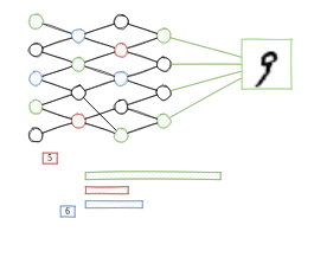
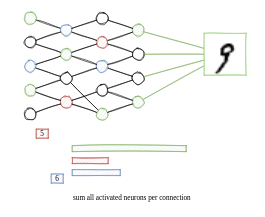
  <mxCell id="0" />
  <mxCell id="1" parent="0" />
  <mxCell id="2" style="rounded=0;orthogonalLoop=1;jettySize=auto;html=1;endArrow=none;endFill=0;sketch=1;" edge="1" parent="1" source="3" target="7"><mxGeometry relative="1" as="geometry" /></mxCell>
  <mxCell id="3" value="" style="ellipse;whiteSpace=wrap;html=1;aspect=fixed;sketch=1;fillColor=#d5e8d4;strokeColor=#82b366;" vertex="1" parent="1"><mxGeometry x="40" y="20" width="20" height="20" as="geometry" /></mxCell>
  <mxCell id="4" value="" style="ellipse;whiteSpace=wrap;html=1;aspect=fixed;sketch=1;" vertex="1" parent="1"><mxGeometry x="40" y="60" width="20" height="20" as="geometry" /></mxCell>
  <mxCell id="5" value="" style="ellipse;whiteSpace=wrap;html=1;aspect=fixed;sketch=1;fillColor=#dae8fc;strokeColor=#6c8ebf;" vertex="1" parent="1"><mxGeometry x="40" y="100" width="20" height="20" as="geometry" /></mxCell>
  <mxCell id="6" value="" style="ellipse;whiteSpace=wrap;html=1;aspect=fixed;sketch=1;fillColor=#d5e8d4;strokeColor=#82b366;" vertex="1" parent="1"><mxGeometry x="40" y="140" width="20" height="20" as="geometry" /></mxCell>
  <mxCell id="7" value="" style="ellipse;whiteSpace=wrap;html=1;aspect=fixed;sketch=1;fillColor=#dae8fc;strokeColor=#6c8ebf;" vertex="1" parent="1"><mxGeometry x="100" y="40" width="20" height="20" as="geometry" /></mxCell>
  <mxCell id="8" value="" style="ellipse;whiteSpace=wrap;html=1;aspect=fixed;sketch=1;fillColor=#d5e8d4;strokeColor=#82b366;" vertex="1" parent="1"><mxGeometry x="100" y="80" width="20" height="20" as="geometry" /></mxCell>
  <mxCell id="9" value="" style="ellipse;whiteSpace=wrap;html=1;aspect=fixed;sketch=1;" vertex="1" parent="1"><mxGeometry x="100" y="120" width="20" height="20" as="geometry" /></mxCell>
  <mxCell id="10" value="" style="ellipse;whiteSpace=wrap;html=1;aspect=fixed;sketch=1;fillColor=#f8cecc;strokeColor=#b85450;" vertex="1" parent="1"><mxGeometry x="100" y="160" width="20" height="20" as="geometry" /></mxCell>
  <mxCell id="11" value="" style="ellipse;whiteSpace=wrap;html=1;aspect=fixed;sketch=1;" vertex="1" parent="1"><mxGeometry x="160" y="20" width="20" height="20" as="geometry" /></mxCell>
  <mxCell id="12" value="" style="ellipse;whiteSpace=wrap;html=1;aspect=fixed;sketch=1;fillColor=#f8cecc;strokeColor=#b85450;" vertex="1" parent="1"><mxGeometry x="160" y="60" width="20" height="20" as="geometry" /></mxCell>
  <mxCell id="13" value="" style="ellipse;whiteSpace=wrap;html=1;aspect=fixed;sketch=1;fillColor=#dae8fc;strokeColor=#6c8ebf;" vertex="1" parent="1"><mxGeometry x="160" y="100" width="20" height="20" as="geometry" /></mxCell>
  <mxCell id="14" value="" style="ellipse;whiteSpace=wrap;html=1;aspect=fixed;sketch=1;" vertex="1" parent="1"><mxGeometry x="160" y="140" width="20" height="20" as="geometry" /></mxCell>
  <mxCell id="15" value="" style="ellipse;whiteSpace=wrap;html=1;aspect=fixed;sketch=1;" vertex="1" parent="1"><mxGeometry x="40" y="180" width="20" height="20" as="geometry" /></mxCell>
  <mxCell id="16" value="" style="ellipse;whiteSpace=wrap;html=1;aspect=fixed;sketch=1;fillColor=#d5e8d4;strokeColor=#82b366;" vertex="1" parent="1"><mxGeometry x="160" y="180" width="20" height="20" as="geometry" /></mxCell>
  <mxCell id="17" value="" style="ellipse;whiteSpace=wrap;html=1;aspect=fixed;sketch=1;fillColor=#d5e8d4;strokeColor=#82b366;" vertex="1" parent="1"><mxGeometry x="220" y="40" width="20" height="20" as="geometry" /></mxCell>
  <mxCell id="18" value="" style="ellipse;whiteSpace=wrap;html=1;aspect=fixed;sketch=1;" vertex="1" parent="1"><mxGeometry x="220" y="80" width="20" height="20" as="geometry" /></mxCell>
  <mxCell id="19" value="" style="ellipse;whiteSpace=wrap;html=1;aspect=fixed;sketch=1;" vertex="1" parent="1"><mxGeometry x="220" y="120" width="20" height="20" as="geometry" /></mxCell>
  <mxCell id="20" value="" style="ellipse;whiteSpace=wrap;html=1;aspect=fixed;sketch=1;fillColor=#d5e8d4;strokeColor=#82b366;" vertex="1" parent="1"><mxGeometry x="220" y="160" width="20" height="20" as="geometry" /></mxCell>
  <mxCell id="21" style="rounded=0;orthogonalLoop=1;jettySize=auto;html=1;endArrow=none;endFill=0;sketch=1;" edge="1" parent="1" source="11" target="7"><mxGeometry relative="1" as="geometry"><mxPoint x="69.487" y="43.162" as="sourcePoint" /><mxPoint x="110.513" y="56.838" as="targetPoint" /></mxGeometry></mxCell>
  <mxCell id="22" value="" style="endArrow=none;html=1;sketch=1;" edge="1" parent="1" source="11" target="17"><mxGeometry width="50" height="50" relative="1" as="geometry"><mxPoint x="220" y="210" as="sourcePoint" /><mxPoint x="270" y="160" as="targetPoint" /></mxGeometry></mxCell>
  <mxCell id="23" value="" style="endArrow=none;html=1;sketch=1;" edge="1" parent="1" source="7" target="4"><mxGeometry width="50" height="50" relative="1" as="geometry"><mxPoint x="90" y="280" as="sourcePoint" /><mxPoint x="140" y="230" as="targetPoint" /></mxGeometry></mxCell>
  <mxCell id="24" value="" style="endArrow=none;html=1;sketch=1;" edge="1" parent="1" source="8" target="4"><mxGeometry width="50" height="50" relative="1" as="geometry"><mxPoint x="110.504" y="63.135" as="sourcePoint" /><mxPoint x="69.487" y="76.838" as="targetPoint" /></mxGeometry></mxCell>
  <mxCell id="25" value="" style="endArrow=none;html=1;sketch=1;" edge="1" parent="1" source="8" target="5"><mxGeometry width="50" height="50" relative="1" as="geometry"><mxPoint x="110.504" y="96.865" as="sourcePoint" /><mxPoint x="69.487" y="83.162" as="targetPoint" /></mxGeometry></mxCell>
  <mxCell id="26" value="" style="endArrow=none;html=1;sketch=1;" edge="1" parent="1" source="12" target="8"><mxGeometry width="50" height="50" relative="1" as="geometry"><mxPoint x="110.504" y="103.135" as="sourcePoint" /><mxPoint x="69.487" y="116.838" as="targetPoint" /></mxGeometry></mxCell>
  <mxCell id="27" value="" style="endArrow=none;html=1;sketch=1;" edge="1" parent="1" source="13" target="8"><mxGeometry width="50" height="50" relative="1" as="geometry"><mxPoint x="170.504" y="83.135" as="sourcePoint" /><mxPoint x="129.487" y="96.838" as="targetPoint" /></mxGeometry></mxCell>
  <mxCell id="28" value="" style="endArrow=none;html=1;sketch=1;" edge="1" parent="1" source="12" target="7"><mxGeometry width="50" height="50" relative="1" as="geometry"><mxPoint x="170.504" y="116.865" as="sourcePoint" /><mxPoint x="129.487" y="103.162" as="targetPoint" /></mxGeometry></mxCell>
  <mxCell id="29" value="" style="endArrow=none;html=1;sketch=1;" edge="1" parent="1" source="12" target="17"><mxGeometry width="50" height="50" relative="1" as="geometry"><mxPoint x="170.504" y="76.865" as="sourcePoint" /><mxPoint x="129.487" y="63.162" as="targetPoint" /></mxGeometry></mxCell>
  <mxCell id="30" value="" style="endArrow=none;html=1;sketch=1;" edge="1" parent="1" source="12" target="18"><mxGeometry width="50" height="50" relative="1" as="geometry"><mxPoint x="189.496" y="76.865" as="sourcePoint" /><mxPoint x="230.513" y="63.162" as="targetPoint" /></mxGeometry></mxCell>
  <mxCell id="31" value="" style="endArrow=none;html=1;sketch=1;" edge="1" parent="1" source="13" target="18"><mxGeometry width="50" height="50" relative="1" as="geometry"><mxPoint x="189.496" y="83.135" as="sourcePoint" /><mxPoint x="230.513" y="96.838" as="targetPoint" /></mxGeometry></mxCell>
  <mxCell id="32" value="" style="endArrow=none;html=1;sketch=1;" edge="1" parent="1" source="13" target="19"><mxGeometry width="50" height="50" relative="1" as="geometry"><mxPoint x="189.496" y="116.865" as="sourcePoint" /><mxPoint x="230.513" y="103.162" as="targetPoint" /></mxGeometry></mxCell>
  <mxCell id="33" value="" style="endArrow=none;html=1;sketch=1;" edge="1" parent="1" source="14" target="19"><mxGeometry width="50" height="50" relative="1" as="geometry"><mxPoint x="189.496" y="123.135" as="sourcePoint" /><mxPoint x="230.513" y="136.838" as="targetPoint" /></mxGeometry></mxCell>
  <mxCell id="34" value="" style="endArrow=none;html=1;sketch=1;" edge="1" parent="1" source="14" target="20"><mxGeometry width="50" height="50" relative="1" as="geometry"><mxPoint x="189.496" y="156.865" as="sourcePoint" /><mxPoint x="230.513" y="143.162" as="targetPoint" /></mxGeometry></mxCell>
  <mxCell id="35" value="" style="endArrow=none;html=1;sketch=1;" edge="1" parent="1" source="9" target="16"><mxGeometry width="50" height="50" relative="1" as="geometry"><mxPoint x="189.496" y="163.135" as="sourcePoint" /><mxPoint x="230.513" y="176.838" as="targetPoint" /></mxGeometry></mxCell>
  <mxCell id="36" value="" style="endArrow=none;html=1;sketch=1;" edge="1" parent="1" source="14" target="10"><mxGeometry width="50" height="50" relative="1" as="geometry"><mxPoint x="127.071" y="147.071" as="sourcePoint" /><mxPoint x="172.929" y="192.929" as="targetPoint" /></mxGeometry></mxCell>
  <mxCell id="37" value="" style="endArrow=none;html=1;sketch=1;" edge="1" parent="1" source="20" target="16"><mxGeometry width="50" height="50" relative="1" as="geometry"><mxPoint x="170.504" y="163.135" as="sourcePoint" /><mxPoint x="129.487" y="176.838" as="targetPoint" /></mxGeometry></mxCell>
  <mxCell id="38" value="" style="endArrow=none;html=1;sketch=1;" edge="1" parent="1" source="13" target="9"><mxGeometry width="50" height="50" relative="1" as="geometry"><mxPoint x="230.504" y="183.135" as="sourcePoint" /><mxPoint x="189.487" y="196.838" as="targetPoint" /></mxGeometry></mxCell>
  <mxCell id="39" value="" style="endArrow=none;html=1;sketch=1;" edge="1" parent="1" source="9" target="5"><mxGeometry width="50" height="50" relative="1" as="geometry"><mxPoint x="170.504" y="123.135" as="sourcePoint" /><mxPoint x="129.487" y="136.838" as="targetPoint" /></mxGeometry></mxCell>
  <mxCell id="40" value="" style="endArrow=none;html=1;sketch=1;" edge="1" parent="1" source="9" target="6"><mxGeometry width="50" height="50" relative="1" as="geometry"><mxPoint x="110.504" y="136.865" as="sourcePoint" /><mxPoint x="69.487" y="123.162" as="targetPoint" /></mxGeometry></mxCell>
  <mxCell id="41" value="" style="endArrow=none;html=1;sketch=1;" edge="1" parent="1" source="10" target="6"><mxGeometry width="50" height="50" relative="1" as="geometry"><mxPoint x="110.504" y="143.135" as="sourcePoint" /><mxPoint x="69.487" y="156.838" as="targetPoint" /></mxGeometry></mxCell>
  <mxCell id="42" value="" style="endArrow=none;html=1;sketch=1;" edge="1" parent="1" source="16" target="10"><mxGeometry width="50" height="50" relative="1" as="geometry"><mxPoint x="110.504" y="176.865" as="sourcePoint" /><mxPoint x="69.487" y="163.162" as="targetPoint" /></mxGeometry></mxCell>
  <mxCell id="43" value="" style="endArrow=none;html=1;sketch=1;" edge="1" parent="1" source="10" target="15"><mxGeometry width="50" height="50" relative="1" as="geometry"><mxPoint x="170.504" y="196.865" as="sourcePoint" /><mxPoint x="129.487" y="183.162" as="targetPoint" /></mxGeometry></mxCell>
  <mxCell id="44" style="edgeStyle=none;rounded=0;sketch=1;orthogonalLoop=1;jettySize=auto;html=1;endArrow=none;endFill=0;fillColor=#d5e8d4;strokeColor=#82b366;" edge="1" parent="1" source="48" target="17"><mxGeometry relative="1" as="geometry" /></mxCell>
  <mxCell id="45" style="edgeStyle=none;rounded=0;sketch=1;orthogonalLoop=1;jettySize=auto;html=1;endArrow=none;endFill=0;fillColor=#d5e8d4;strokeColor=#82b366;" edge="1" parent="1" source="48" target="18"><mxGeometry relative="1" as="geometry" /></mxCell>
  <mxCell id="46" style="edgeStyle=none;rounded=0;sketch=1;orthogonalLoop=1;jettySize=auto;html=1;endArrow=none;endFill=0;fillColor=#d5e8d4;strokeColor=#82b366;" edge="1" parent="1" source="48" target="19"><mxGeometry relative="1" as="geometry" /></mxCell>
  <mxCell id="47" style="edgeStyle=none;rounded=0;sketch=1;orthogonalLoop=1;jettySize=auto;html=1;endArrow=none;endFill=0;fillColor=#d5e8d4;strokeColor=#82b366;" edge="1" parent="1" source="48" target="20"><mxGeometry relative="1" as="geometry" /></mxCell>
  <mxCell id="48" value="" style="shape=image;imageAspect=0;aspect=fixed;verticalLabelPosition=bottom;verticalAlign=top;sketch=1;image=data:image/png,iVBORw0KGgoAAAANSUhEUgAAABwAAAAcCAAAAABXZoBIAAAA0klEQVR4nGP8z4AbMOGRG+yS76bLMjO3Ifj/kcAxCyZmZmbmBBgfWfK1DrN4+rYIZo2fWCStmD3///9/S4TnAlQA2U5OBn8GBgYGBj4RqAALA7L1gj/uLjgrsUwai4PEmc3NmJlXIwSQJbW4mJmYea9il/x/fDUTc/x/HJL/LzEx30TioobQlX8ocY8qycnkwIbMRzb1mo/4amQ+suQHOeae/7gk05ij/+OS3M3FswGX5H0hrrX/cUh+y2YO+49LciqT9Q9ckiel6x6jy/1nxJcdAFewfGCUMHrBAAAAAElFTkSuQmCC;imageBorder=#97D077;" vertex="1" parent="1"><mxGeometry x="340" y="55" width="70" height="70" as="geometry" /></mxCell>
+ <mxCell id="49" value="sum all activated neurons per connection" style="text;html=1;strokeColor=none;fillColor=none;align=center;verticalAlign=middle;whiteSpace=wrap;rounded=0;sketch=1;fontFamily=Comic Sans MS;" vertex="1" parent="1"><mxGeometry x="20" y="320" width="400" height="20" as="geometry" /></mxCell>
  <mxCell id="50" value="" style="rounded=0;whiteSpace=wrap;html=1;sketch=1;fontFamily=Comic Sans MS;fillColor=#d5e8d4;strokeColor=#82b366;" vertex="1" parent="1"><mxGeometry x="120" y="242.5" width="190" height="10" as="geometry" /></mxCell>
  <mxCell id="51" value="" style="rounded=0;whiteSpace=wrap;html=1;sketch=1;fontFamily=Comic Sans MS;fillColor=#f8cecc;strokeColor=#b85450;" vertex="1" parent="1"><mxGeometry x="120" y="262.5" width="60" height="10" as="geometry" /></mxCell>
  <mxCell id="52" value="" style="rounded=0;whiteSpace=wrap;html=1;sketch=1;fontFamily=Comic Sans MS;fillColor=#dae8fc;strokeColor=#6c8ebf;" vertex="1" parent="1"><mxGeometry x="120" y="282.5" width="80" height="10" as="geometry" /></mxCell>
  <mxCell id="53" value="5" style="text;html=1;fillColor=#f8cecc;align=center;verticalAlign=middle;whiteSpace=wrap;rounded=0;sketch=1;fontFamily=Comic Sans MS;glass=0;strokeColor=#b85450;" vertex="1" parent="1"><mxGeometry x="60" y="215" width="20" height="15" as="geometry" /></mxCell>
  <mxCell id="54" value="6" style="text;html=1;fillColor=#dae8fc;align=center;verticalAlign=middle;whiteSpace=wrap;rounded=0;sketch=1;fontFamily=Comic Sans MS;glass=0;strokeColor=#6c8ebf;" vertex="1" parent="1"><mxGeometry x="85" y="290" width="20" height="15" as="geometry" /></mxCell>
